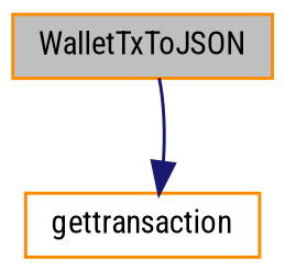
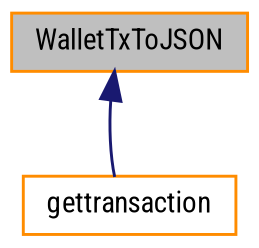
  digraph {
    rankdir=TB
    fontname="Roboto Condensed"
    node [color=darkorange fontname="Roboto Condensed" fontsize=10 shape=record style=filled]
    n1 [fillcolor=grey75 fontcolor=black height=0.2 label=WalletTxToJSON width=0.4]
    n2 [fillcolor=white height=0.2 label=gettransaction width=0.4]
-   n2 -> n1 [color=midnightblue dir=back fontname="Roboto Condensed" fontsize=10 labelfontname=Helvetica labelfontsize=10 style=solid]
+   n1 -> n2 [color=midnightblue dir=back fontname="Roboto Condensed" fontsize=10 labelfontname=Helvetica labelfontsize=10 style=solid]
  }
